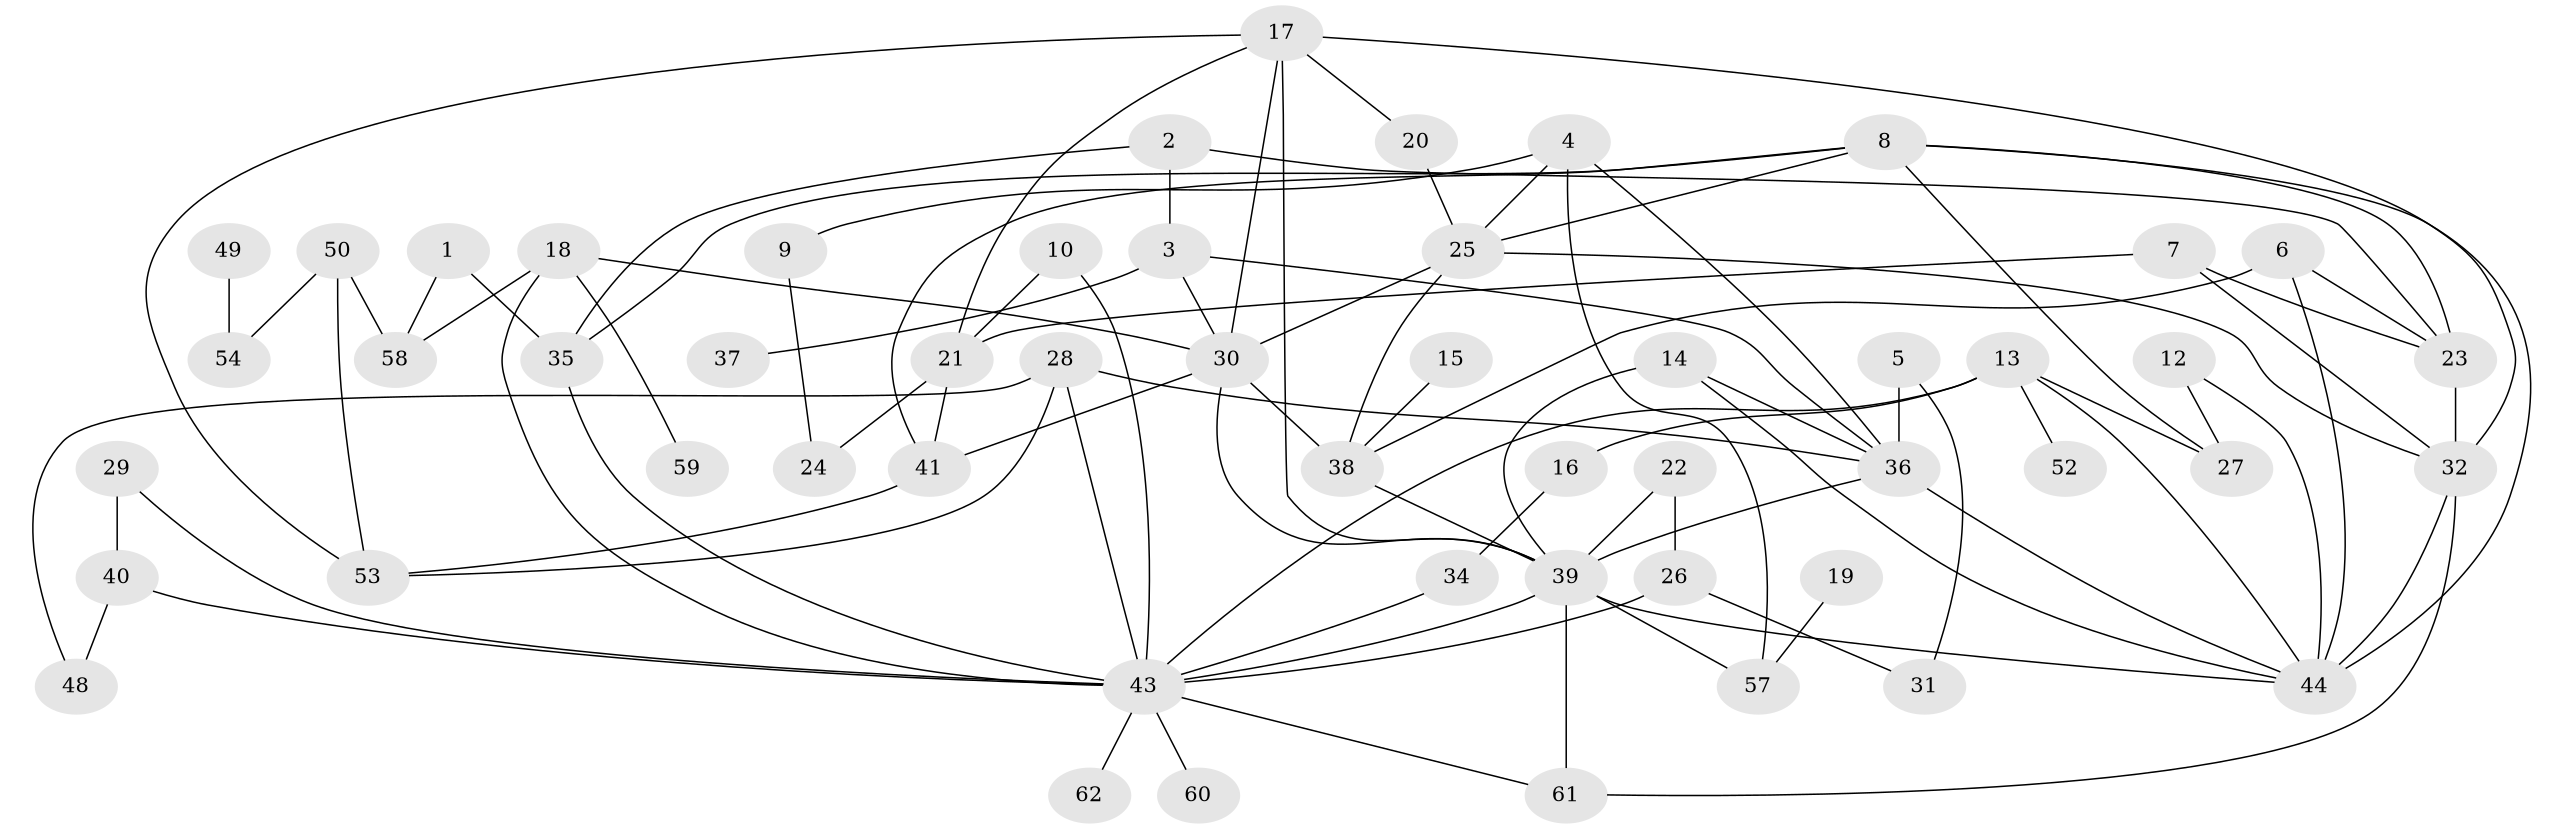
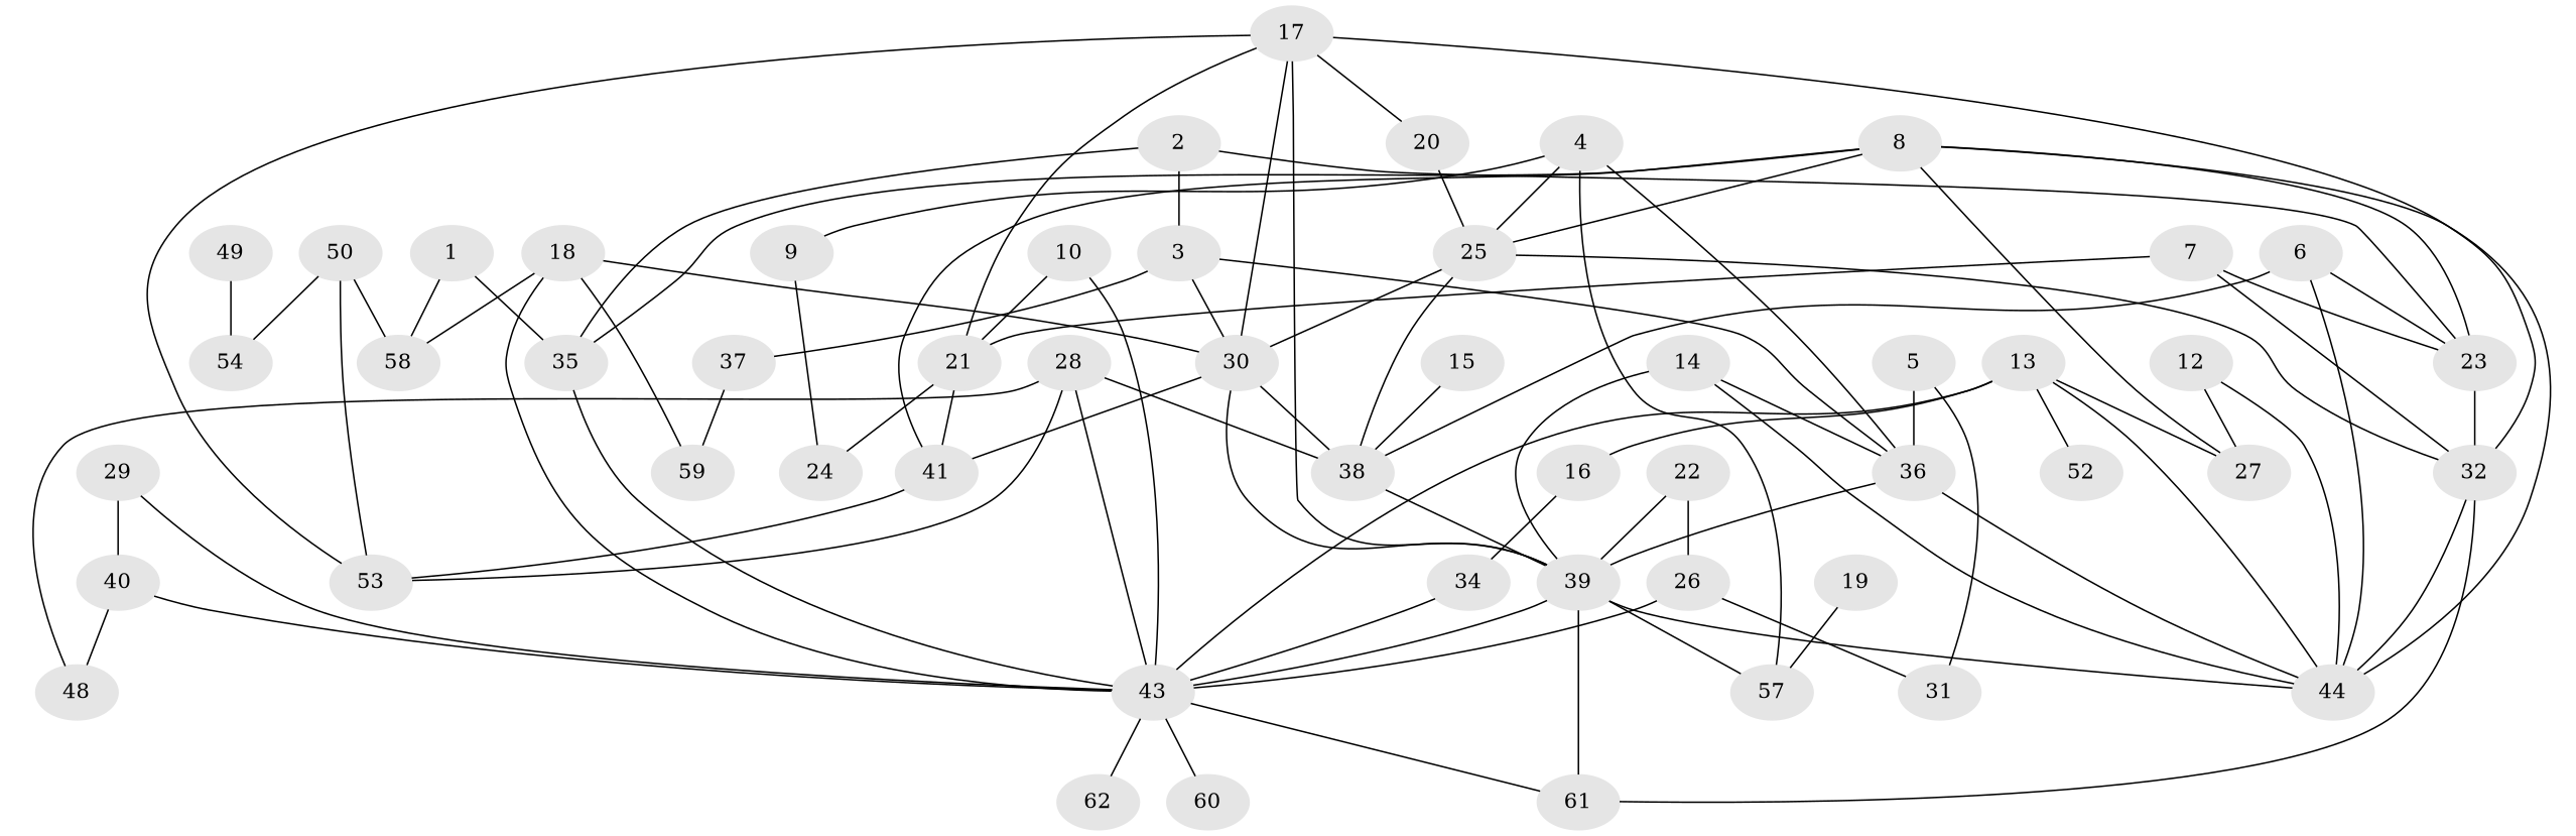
  graph {
    node [color=gray90 style=filled]
    edge [weight=1.0]
    1
    35
    58
    43
    2
    3
    23
    30
    36
    37
    32
    38
    41
    39
    44
    59
    4
    9
    25
    57
    24
    5
    31
    6
    7
    21
    61
    8
    27
    53
    10
    60
    62
    12
    13
    16
    52
    34
    14
    15
    17
    20
    18
    19
    22
    26
    28
    48
    29
    40
    49
    54
    50
    1 -- 35
    1 -- 58
    35 -- 43
    43 -- 61
    43 -- 60
    43 -- 62
    2 -- 35
    2 -- 3
    2 -- 23
    3 -- 30
    3 -- 36
    3 -- 37
    23 -- 32
    30 -- 38
    30 -- 41
    30 -- 39
    36 -- 39
    36 -- 44
+   37 -- 59
    32 -- 44 [weight=2.0]
    32 -- 61
    38 -- 39
    41 -- 53
    39 -- 43
    39 -- 44
    39 -- 57
    39 -- 61
    4 -- 36
    4 -- 9
    4 -- 25
    4 -- 57
    9 -- 24
    25 -- 30
    25 -- 32
    25 -- 38
    5 -- 36
    5 -- 31
    6 -- 23
    6 -- 38
    6 -- 44
    7 -- 23
    7 -- 32
    7 -- 21 [weight=2.0]
    21 -- 41
    21 -- 24
    8 -- 35
    8 -- 23
    8 -- 41
    8 -- 44
    8 -- 25
    8 -- 27
    10 -- 43 [weight=2.0]
    10 -- 21
    12 -- 44
    12 -- 27 [weight=2.0]
    13 -- 43
    13 -- 44
    13 -- 27
    13 -- 16
    13 -- 52
    16 -- 34
    34 -- 43
    14 -- 36
    14 -- 39
    14 -- 44
    15 -- 38
    17 -- 30
    17 -- 32
    17 -- 39
    17 -- 21
    17 -- 53
    17 -- 20
    20 -- 25
    18 -- 58
    18 -- 43
    18 -- 30
    18 -- 59
    19 -- 57
    22 -- 39
    22 -- 26
    26 -- 43
    26 -- 31
    28 -- 43
-   28 -- 36
+   28 -- 38
    28 -- 53
    28 -- 48
    29 -- 43
    29 -- 40
    40 -- 43
    40 -- 48
    49 -- 54
    50 -- 58
    50 -- 53
    50 -- 54
  }
